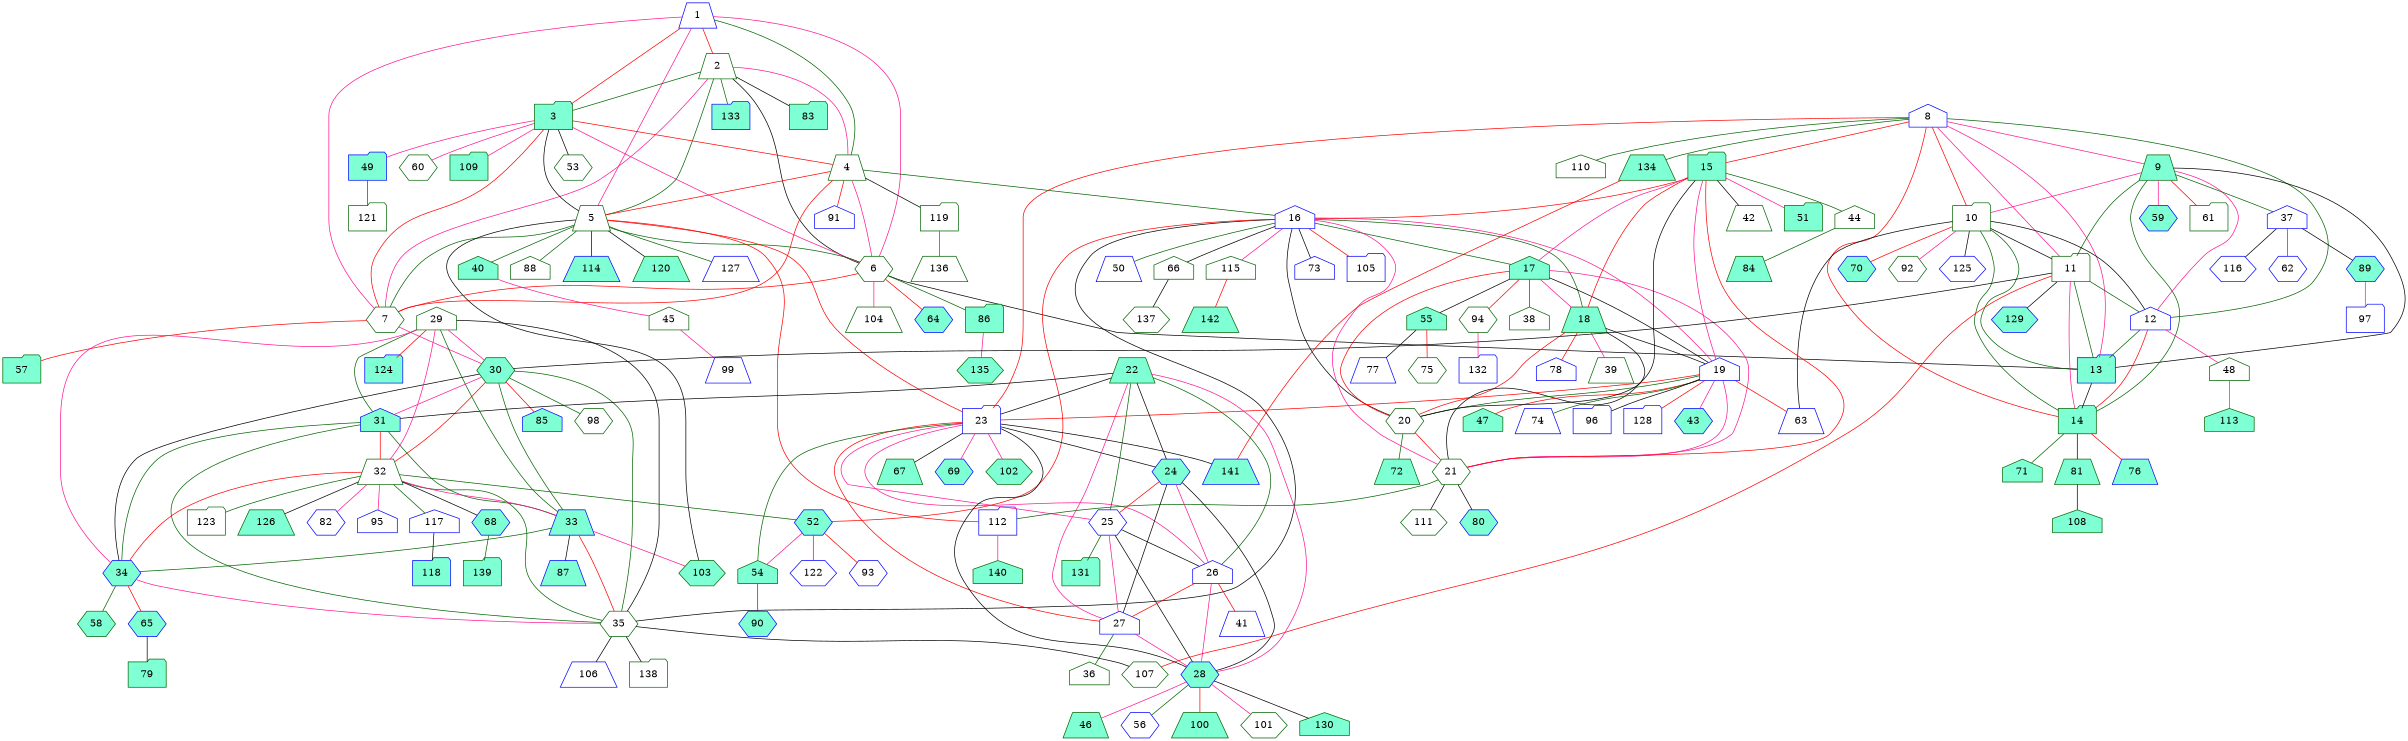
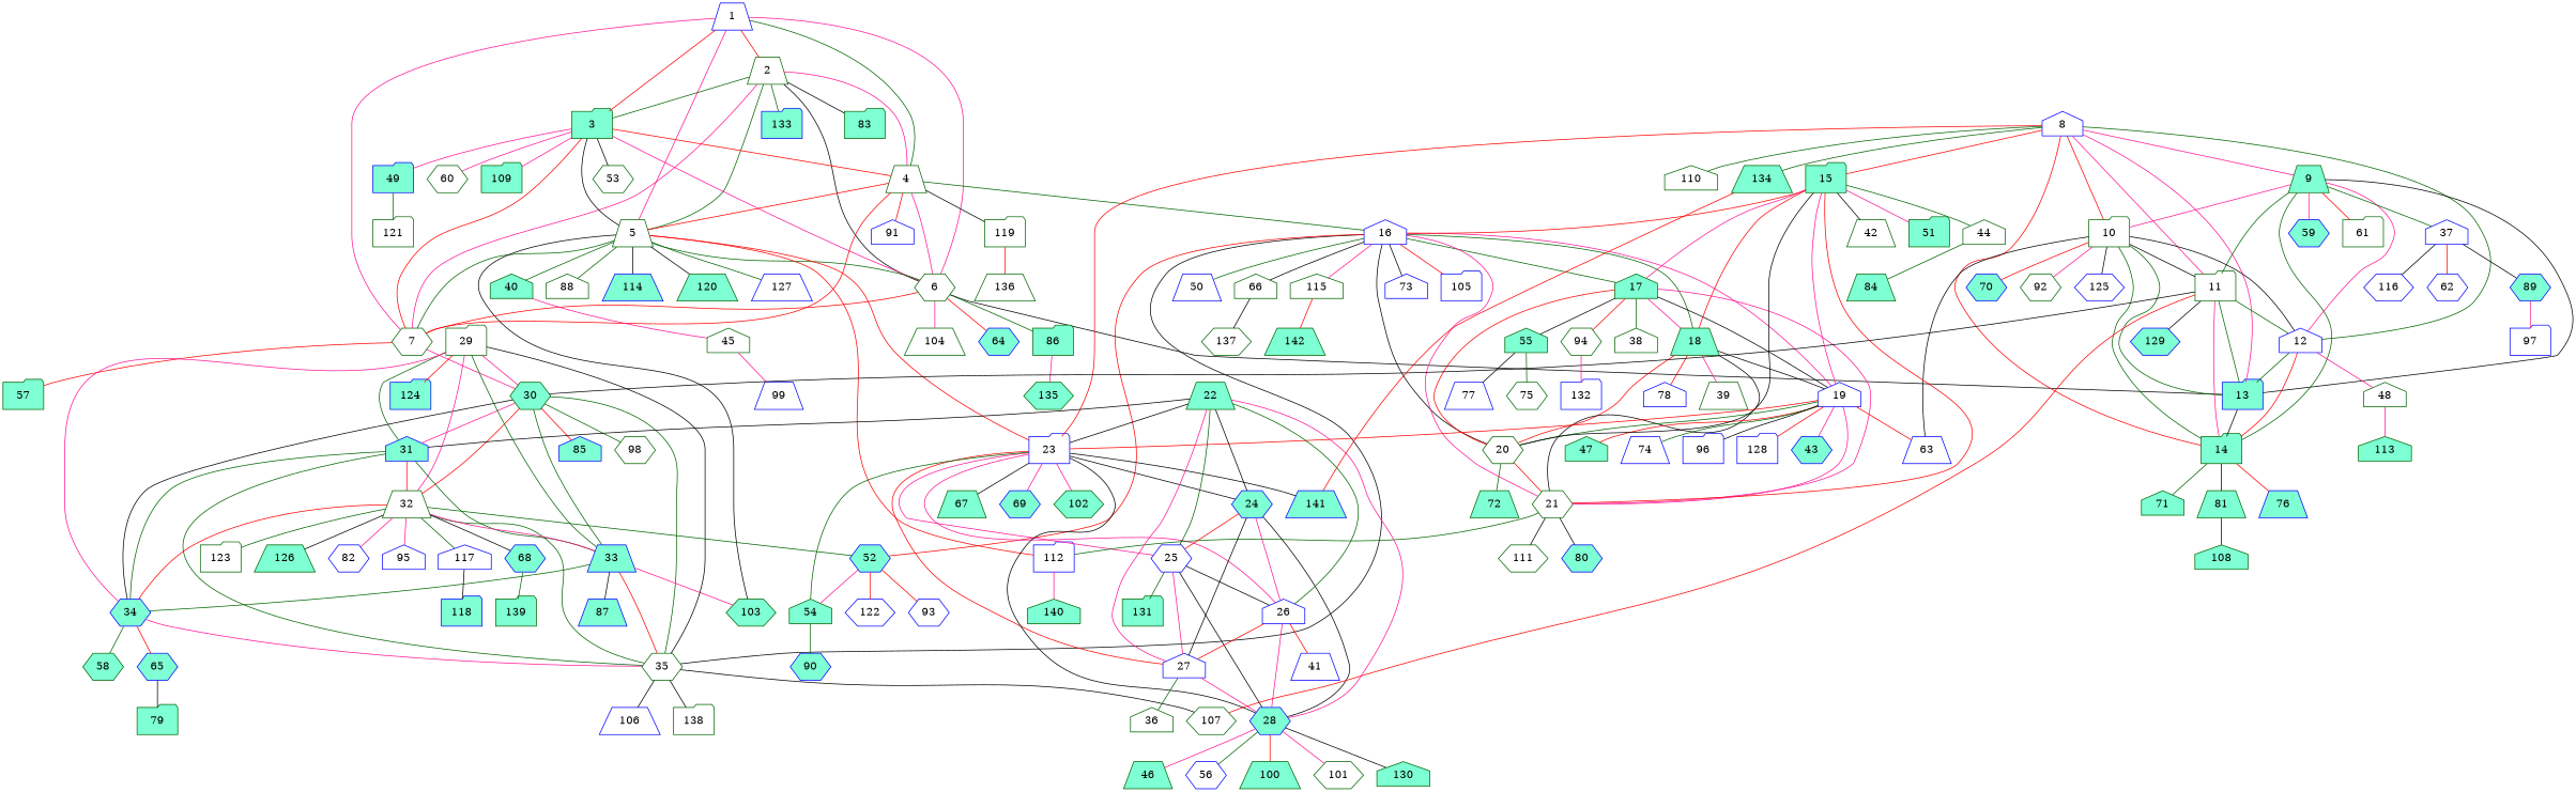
  graph {
    node [color=darkgreen fillcolor=white shape=hexagon style=filled]
    edge [color=deeppink]
    1 [color=blue shape=trapezium]
    2 [shape=trapezium]
    3 [fillcolor=aquamarine shape=folder]
    4 [shape=trapezium]
    5 [shape=trapezium]
    6
    7
    83 [fillcolor=aquamarine shape=folder]
    133 [color=blue fillcolor=aquamarine shape=folder]
    49 [color=blue fillcolor=aquamarine shape=folder]
    53
    60
    109 [fillcolor=aquamarine shape=folder]
    16 [color=blue shape=house]
    91 [color=blue shape=house]
    119 [shape=folder]
    23 [color=blue shape=folder]
    40 [fillcolor=aquamarine shape=house]
    88 [shape=house]
    103 [fillcolor=aquamarine]
    112 [color=blue shape=folder]
    114 [color=blue fillcolor=aquamarine shape=trapezium]
    120 [fillcolor=aquamarine shape=trapezium]
    127 [color=blue shape=trapezium]
    13 [color=blue fillcolor=aquamarine shape=folder]
    64 [color=blue fillcolor=aquamarine]
    86 [fillcolor=aquamarine shape=folder]
    104 [shape=trapezium]
    30 [fillcolor=aquamarine]
    57 [fillcolor=aquamarine shape=folder]
    121 [shape=folder]
    17 [fillcolor=aquamarine shape=house]
    18 [fillcolor=aquamarine shape=trapezium]
    19 [color=blue shape=house]
    20
    21
    35
    50 [color=blue shape=trapezium]
    52 [color=blue fillcolor=aquamarine]
    66 [shape=house]
    73 [color=blue shape=house]
    105 [color=blue shape=folder]
    115 [shape=house]
    136 [shape=trapezium]
    24 [color=blue fillcolor=aquamarine]
    25 [color=blue]
    26 [color=blue shape=house]
    27 [color=blue shape=house]
    28 [color=blue fillcolor=aquamarine]
    54 [fillcolor=aquamarine shape=house]
    67 [fillcolor=aquamarine shape=trapezium]
    69 [color=blue fillcolor=aquamarine]
    102 [fillcolor=aquamarine]
    141 [color=blue fillcolor=aquamarine shape=trapezium]
    45 [shape=house]
    140 [fillcolor=aquamarine shape=house]
    14 [fillcolor=aquamarine shape=folder]
    135 [fillcolor=aquamarine]
    31 [color=blue fillcolor=aquamarine shape=house]
    32 [shape=trapezium]
    33 [color=blue fillcolor=aquamarine shape=trapezium]
    34 [color=blue fillcolor=aquamarine]
    85 [color=blue fillcolor=aquamarine shape=house]
    98
    8 [color=blue shape=house]
    9 [fillcolor=aquamarine shape=trapezium]
    10 [shape=folder]
    11 [shape=folder]
    12 [color=blue shape=house]
    15 [fillcolor=aquamarine shape=folder]
    110 [shape=house]
    134 [fillcolor=aquamarine shape=trapezium]
    37 [color=blue shape=house]
    59 [color=blue fillcolor=aquamarine]
    61 [shape=folder]
    63 [color=blue shape=trapezium]
    70 [color=blue fillcolor=aquamarine]
    92
    125 [color=blue]
    107
    129 [color=blue fillcolor=aquamarine]
    48 [shape=house]
    71 [fillcolor=aquamarine shape=house]
    76 [color=blue fillcolor=aquamarine shape=trapezium]
    81 [fillcolor=aquamarine shape=trapezium]
    42 [shape=trapezium]
    44 [shape=house]
    51 [fillcolor=aquamarine shape=folder]
    62 [color=blue]
    89 [color=blue fillcolor=aquamarine]
    116 [color=blue]
    113 [fillcolor=aquamarine shape=house]
    108 [fillcolor=aquamarine shape=house]
    38 [shape=house]
    55 [fillcolor=aquamarine shape=house]
    94
    39 [shape=trapezium]
    78 [color=blue shape=house]
    43 [color=blue fillcolor=aquamarine]
    47 [fillcolor=aquamarine shape=house]
    74 [color=blue shape=trapezium]
    96 [color=blue shape=folder]
    128 [color=blue shape=folder]
    72 [fillcolor=aquamarine shape=trapezium]
    80 [color=blue fillcolor=aquamarine]
    111
    84 [fillcolor=aquamarine shape=trapezium]
    106 [color=blue shape=trapezium]
    138 [shape=folder]
    93 [color=blue]
    122 [color=blue]
    137
    142 [fillcolor=aquamarine shape=trapezium]
    75
    77 [color=blue shape=trapezium]
    132 [color=blue shape=folder]
    22 [fillcolor=aquamarine shape=trapezium]
    131 [fillcolor=aquamarine shape=folder]
    41 [color=blue shape=trapezium]
    36 [shape=house]
    46 [fillcolor=aquamarine shape=trapezium]
    56 [color=blue]
    100 [fillcolor=aquamarine shape=trapezium]
    101
    130 [fillcolor=aquamarine shape=house]
    90 [color=blue fillcolor=aquamarine]
-   29 [shape=house]
+   29 [shape=folder]
    124 [color=blue fillcolor=aquamarine shape=folder]
    68 [color=blue fillcolor=aquamarine]
    82 [color=blue]
    95 [color=blue shape=house]
    117 [color=blue shape=house]
    123 [shape=folder]
    126 [fillcolor=aquamarine shape=trapezium]
    87 [color=blue fillcolor=aquamarine shape=trapezium]
    58 [fillcolor=aquamarine]
    65 [color=blue fillcolor=aquamarine]
    139 [fillcolor=aquamarine shape=folder]
    118 [color=blue fillcolor=aquamarine shape=folder]
    79 [fillcolor=aquamarine shape=folder]
    97 [color=blue shape=folder]
    99 [color=blue shape=trapezium]
    1 -- 2 [color=red]
    1 -- 3 [color=red]
    1 -- 4 [color=darkgreen]
    1 -- 5
    1 -- 6
    1 -- 7
    2 -- 3 [color=darkgreen]
    2 -- 4
    2 -- 5 [color=darkgreen]
    2 -- 6 [color=black]
    2 -- 7
    2 -- 83 [color=black]
    2 -- 133 [color=darkgreen]
    3 -- 4 [color=red]
    3 -- 5 [color=black]
    3 -- 6
    3 -- 7 [color=red]
    3 -- 49
    3 -- 53 [color=black]
    3 -- 60
    3 -- 109
    4 -- 5 [color=red]
    4 -- 6
    4 -- 7 [color=red]
    4 -- 16 [color=darkgreen]
    4 -- 91 [color=red]
    4 -- 119 [color=black]
    5 -- 6 [color=darkgreen]
    5 -- 7 [color=darkgreen]
    5 -- 23 [color=red]
    5 -- 40 [color=darkgreen]
    5 -- 88 [color=darkgreen]
    5 -- 103 [color=black]
    5 -- 112 [color=red]
    5 -- 114 [color=black]
    5 -- 120 [color=black]
    5 -- 127 [color=darkgreen]
    6 -- 7 [color=red]
    6 -- 13 [color=black]
    6 -- 64 [color=red]
    6 -- 86 [color=darkgreen]
    6 -- 104
    7 -- 30
    7 -- 57 [color=red]
    49 -- 121 [color=darkgreen]
    16 -- 17 [color=darkgreen]
    16 -- 18 [color=darkgreen]
    16 -- 19
    16 -- 20 [color=black]
    16 -- 21
    16 -- 35 [color=black]
    16 -- 50 [color=darkgreen]
    16 -- 52 [color=red]
    16 -- 66 [color=black]
    16 -- 73 [color=black]
    16 -- 105 [color=red]
    16 -- 115
    119 -- 136 [color=red]
    23 -- 24 [color=black]
    23 -- 25
    23 -- 26
    23 -- 27 [color=red]
    23 -- 28 [color=black]
    23 -- 54 [color=darkgreen]
    23 -- 67 [color=black]
    23 -- 69
    23 -- 102
    23 -- 141 [color=black]
    40 -- 45
    112 -- 140
    13 -- 14 [color=black]
    86 -- 135
    30 -- 35 [color=darkgreen]
    30 -- 31
    30 -- 32 [color=red]
    30 -- 33 [color=darkgreen]
    30 -- 34 [color=black]
    30 -- 85 [color=red]
    30 -- 98 [color=darkgreen]
    17 -- 18
    17 -- 19 [color=black]
    17 -- 20 [color=red]
    17 -- 21
    17 -- 38 [color=darkgreen]
    17 -- 55 [color=black]
    17 -- 94 [color=red]
    18 -- 19 [color=black]
    18 -- 20 [color=red]
    18 -- 21 [color=black]
    18 -- 39
    18 -- 78 [color=red]
    19 -- 23 [color=red]
    19 -- 20 [color=darkgreen]
    19 -- 21
    19 -- 63 [color=red]
    19 -- 43
    19 -- 47 [color=red]
    19 -- 74 [color=darkgreen]
    19 -- 96 [color=black]
    19 -- 128 [color=red]
    20 -- 21 [color=red]
    20 -- 72 [color=darkgreen]
    21 -- 112 [color=darkgreen]
    21 -- 80 [color=black]
    21 -- 111 [color=black]
    35 -- 107 [color=black]
    35 -- 106 [color=black]
    35 -- 138 [color=black]
    52 -- 54
    52 -- 93 [color=red]
    52 -- 122 [color=red]
    66 -- 137 [color=black]
    115 -- 142 [color=red]
    24 -- 25 [color=red]
    24 -- 26
    24 -- 27 [color=black]
    24 -- 28 [color=black]
    25 -- 26 [color=black]
    25 -- 27
    25 -- 28 [color=black]
    25 -- 131 [color=darkgreen]
    26 -- 27 [color=red]
    26 -- 28
    26 -- 41 [color=red]
    27 -- 28
    27 -- 36 [color=darkgreen]
    28 -- 46
    28 -- 56 [color=darkgreen]
    28 -- 100 [color=red]
    28 -- 101
    28 -- 130 [color=black]
    54 -- 90 [color=darkgreen]
    45 -- 99
    14 -- 71 [color=darkgreen]
    14 -- 76 [color=red]
    14 -- 81 [color=black]
    31 -- 35 [color=darkgreen]
    31 -- 32 [color=red]
    31 -- 33 [color=darkgreen]
    31 -- 34 [color=darkgreen]
    32 -- 35 [color=darkgreen]
    32 -- 52 [color=darkgreen]
    32 -- 33
    32 -- 34 [color=red]
    32 -- 68 [color=black]
    32 -- 82
    32 -- 95
    32 -- 117 [color=darkgreen]
    32 -- 123 [color=darkgreen]
    32 -- 126 [color=black]
    33 -- 103
    33 -- 35 [color=red]
    33 -- 34 [color=darkgreen]
    33 -- 87 [color=black]
    34 -- 35
    34 -- 58 [color=darkgreen]
    34 -- 65 [color=red]
    8 -- 23 [color=red]
    8 -- 13
    8 -- 14 [color=red]
    8 -- 9
    8 -- 10 [color=red]
    8 -- 11
    8 -- 12 [color=darkgreen]
    8 -- 15 [color=red]
    8 -- 110 [color=darkgreen]
    8 -- 134 [color=darkgreen]
    9 -- 13 [color=black]
    9 -- 14 [color=darkgreen]
    9 -- 10
    9 -- 11 [color=darkgreen]
    9 -- 12
    9 -- 37 [color=darkgreen]
    9 -- 59
    9 -- 61 [color=red]
    10 -- 13 [color=darkgreen]
    10 -- 14 [color=darkgreen]
    10 -- 11 [color=black]
    10 -- 12 [color=black]
    10 -- 63 [color=black]
    10 -- 70 [color=red]
    10 -- 92
    10 -- 125 [color=black]
    11 -- 13 [color=darkgreen]
    11 -- 30 [color=black]
    11 -- 14
    11 -- 12 [color=darkgreen]
    11 -- 107 [color=red]
    11 -- 129 [color=black]
    12 -- 13 [color=darkgreen]
    12 -- 14 [color=red]
    12 -- 48
    15 -- 16 [color=red]
    15 -- 17
    15 -- 18 [color=red]
    15 -- 19
    15 -- 20 [color=black]
    15 -- 21 [color=red]
    15 -- 42 [color=black]
    15 -- 44 [color=darkgreen]
    15 -- 51
    134 -- 141 [color=red]
    37 -- 62 [color=red]
    37 -- 89 [color=black]
    37 -- 116 [color=black]
    48 -- 113
    81 -- 108 [color=black]
    44 -- 84 [color=darkgreen]
    89 -- 97
-   55 -- 75 [color=red]
+   55 -- 75 [color=darkgreen]
    55 -- 77 [color=black]
    94 -- 132
    22 -- 23 [color=black]
    22 -- 24 [color=black]
    22 -- 25 [color=darkgreen]
    22 -- 26 [color=darkgreen]
    22 -- 27
    22 -- 28
    22 -- 31 [color=black]
    29 -- 30
    29 -- 35 [color=black]
    29 -- 31 [color=darkgreen]
    29 -- 32
    29 -- 33 [color=darkgreen]
    29 -- 34
    29 -- 124 [color=red]
    68 -- 139 [color=darkgreen]
    117 -- 118 [color=black]
    65 -- 79 [color=black]
  }
